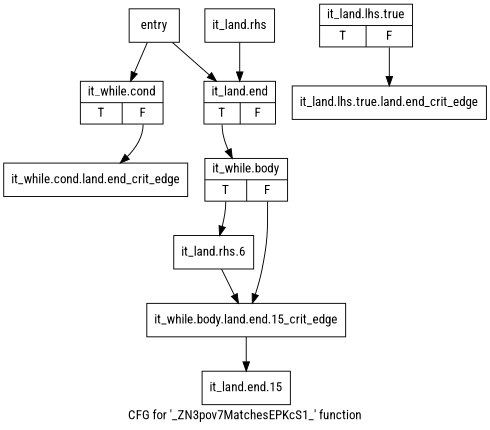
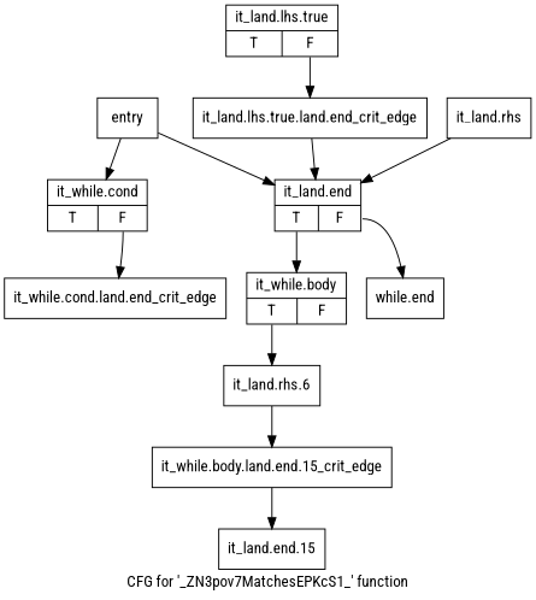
  digraph {
    fontname="Roboto Condensed"
    label="CFG for '_ZN3pov7MatchesEPKcS1_' function"
    node [fontname="Roboto Condensed" shape=record]
    edge [fontname="Roboto Condensed"]
    n1 [label="{entry}"]
    n2 [label="{it_while.cond|{<s0>T|<s1>F}}"]
    n3 [label="{it_land.end|{<s0>T|<s1>F}}"]
    n4 [label="{it_while.cond.land.end_crit_edge}"]
    n5 [label="{it_land.lhs.true|{<s0>T|<s1>F}}"]
    n6 [label="{it_land.lhs.true.land.end_crit_edge}"]
    n7 [label="{it_land.rhs}"]
    n8 [label="{it_while.body|{<s0>T|<s1>F}}"]
+   n9 [label="{while.end}"]
    n10 [label="{it_land.rhs.6}"]
    n11 [label="{it_while.body.land.end.15_crit_edge}"]
    n12 [label="{it_land.end.15}"]
    n1 -> n2
    n1 -> n3
    n2 -> n4 [tailport=s1]
    n3 -> n8 [tailport=s0]
+   n3 -> n9 [tailport=s1]
    n5 -> n6 [tailport=s1]
+   n6 -> n3
    n7 -> n3
    n8 -> n10 [tailport=s0]
-   n8 -> n11 [tailport=s1]
    n10 -> n11
    n11 -> n12
  }
